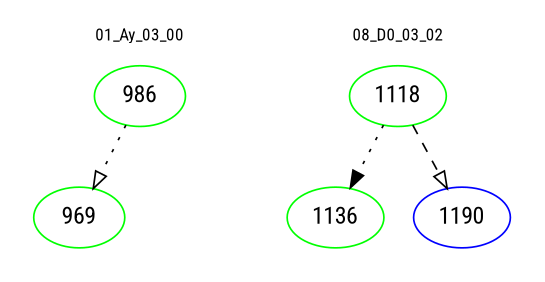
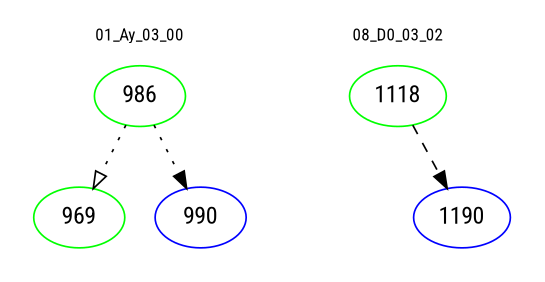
  digraph {
    fontname="Roboto Condensed"
    node [color=green fontname="Roboto Condensed"]
    edge [arrowhead=onormal color=black fontname="Roboto Condensed" style=dotted]
    n1 [label=986]
    n2 [label=969]
+   n3 [color=blue label=990]
    n4 [label=1118]
-   n5 [label=1136]
    n6 [color=blue label=1190]
    subgraph cluster_1 {
      color=white
      fontsize=10
      label="01_Ay_03_00"
      n1
      n2
+     n3
    }
    subgraph cluster_2 {
      color=white
      fontsize=10
      label="08_D0_03_02"
      n4
-     n5
      n6
    }
    n1 -> n2
-   n4 -> n5 [arrowhead=normal]
-   n4 -> n6 [style=dashed]
+   n1 -> n3 [arrowhead=normal]
+   n4 -> n6 [arrowhead=normal style=dashed]
  }
